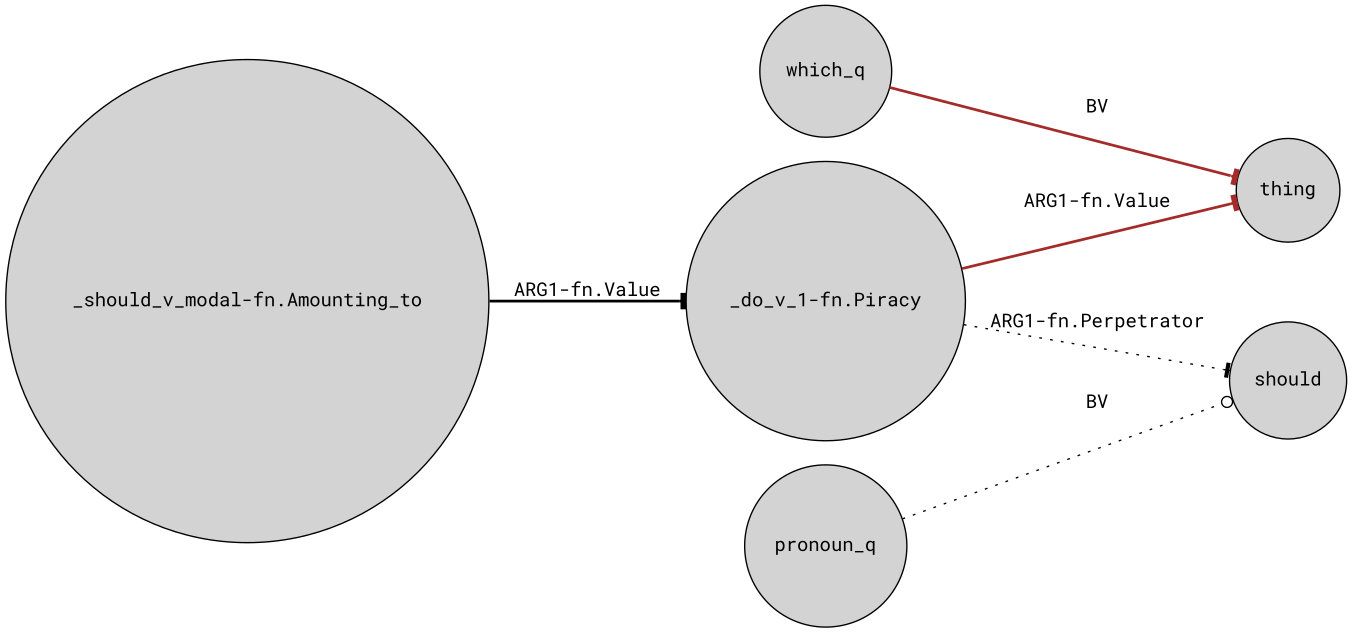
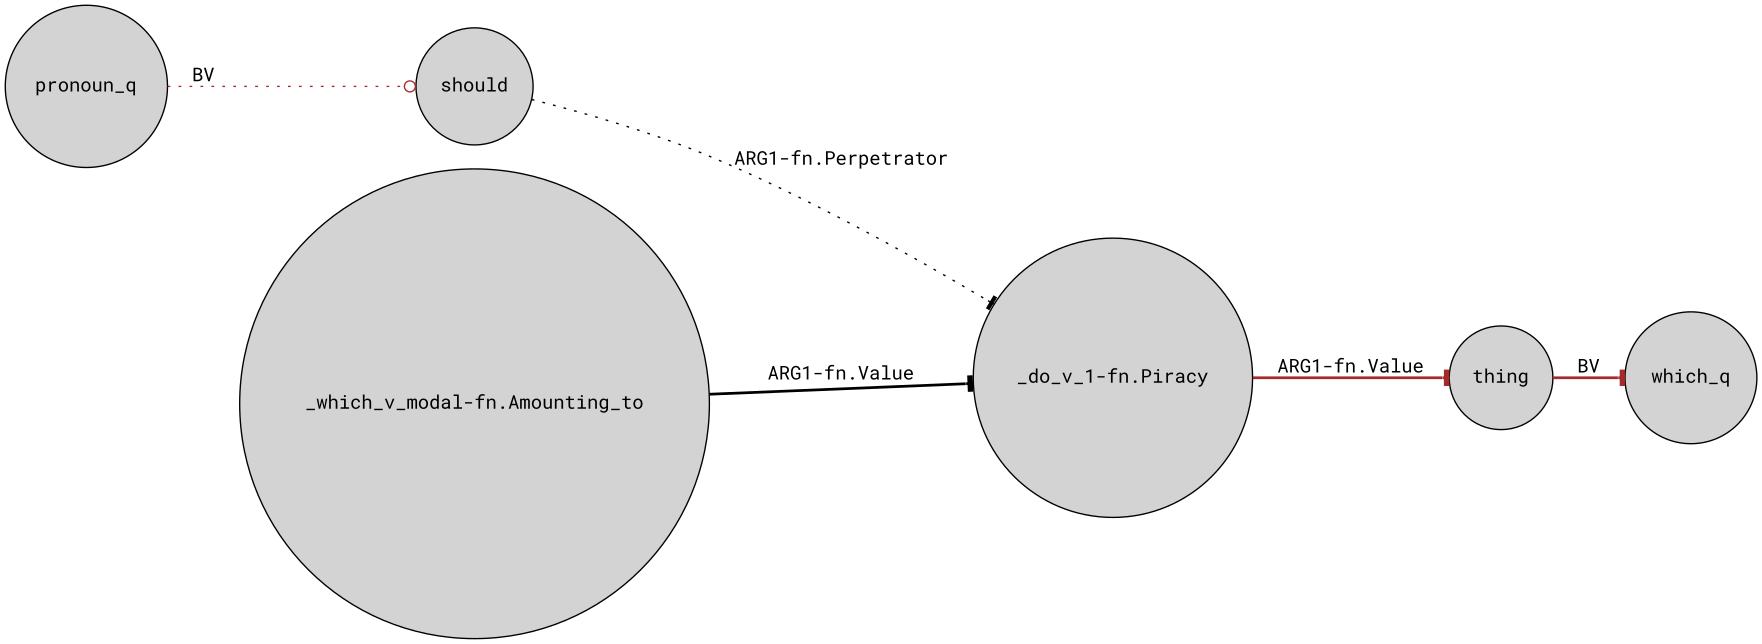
  digraph {
    fontname="Roboto Mono"
    rankdir=LR
    node [fontname="Roboto Mono" shape=circle style=filled]
    edge [arrowhead=tee color=brown fontname="Roboto Mono" style=bold]
    which_q
    thing
    "_do_v_1-fn.Piracy"
    n4 [label=should]
    pronoun_q
-   "_should_v_modal-fn.Amounting_to"
-   which_q -> thing [label=BV]
+   "_should_v_modal-fn.Amounting_to" [label="_which_v_modal-fn.Amounting_to"]
+   thing -> which_q [label=BV]
    "_do_v_1-fn.Piracy" -> thing [label="ARG1-fn.Value"]
-   "_do_v_1-fn.Piracy" -> n4 [color=black label="ARG1-fn.Perpetrator" style=dotted]
-   pronoun_q -> n4 [arrowhead=odot color=black label=BV style=dotted]
+   n4 -> "_do_v_1-fn.Piracy" [color=black label="ARG1-fn.Perpetrator" style=dotted]
+   pronoun_q -> n4 [arrowhead=odot label=BV style=dotted]
    "_should_v_modal-fn.Amounting_to" -> "_do_v_1-fn.Piracy" [color=black label="ARG1-fn.Value"]
  }
